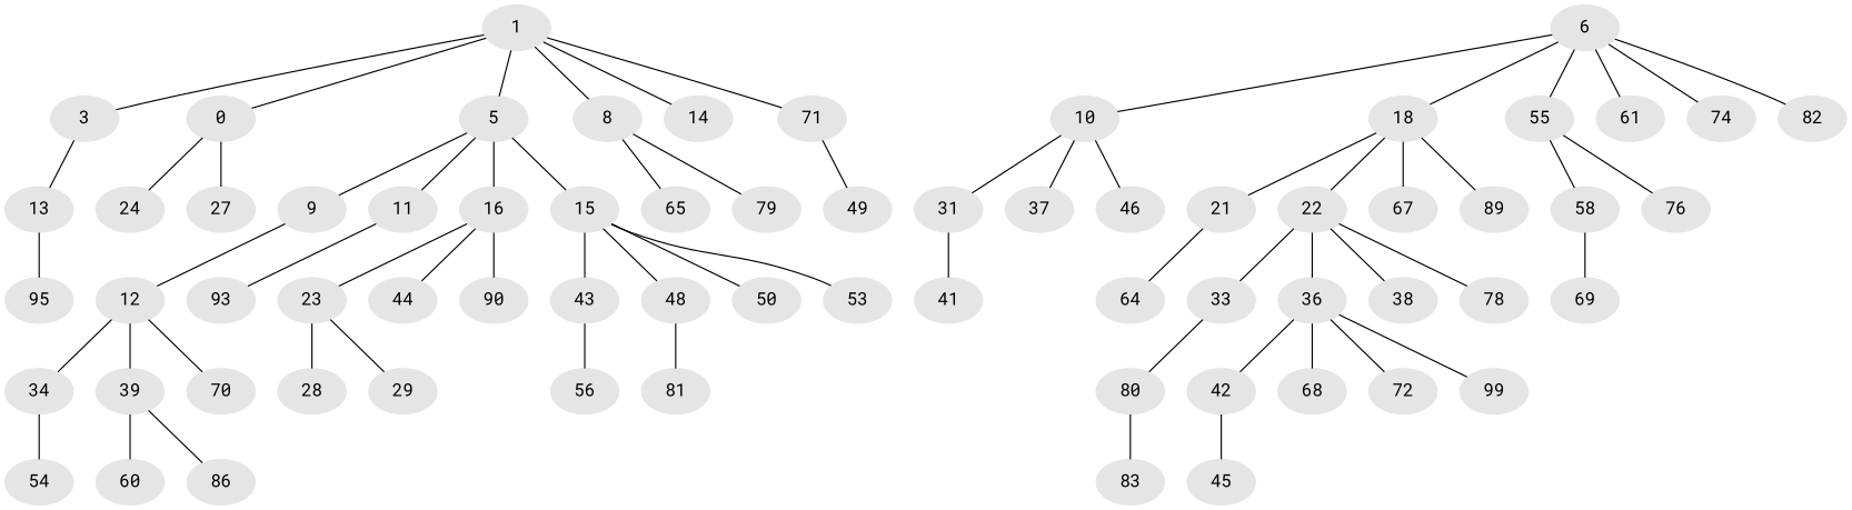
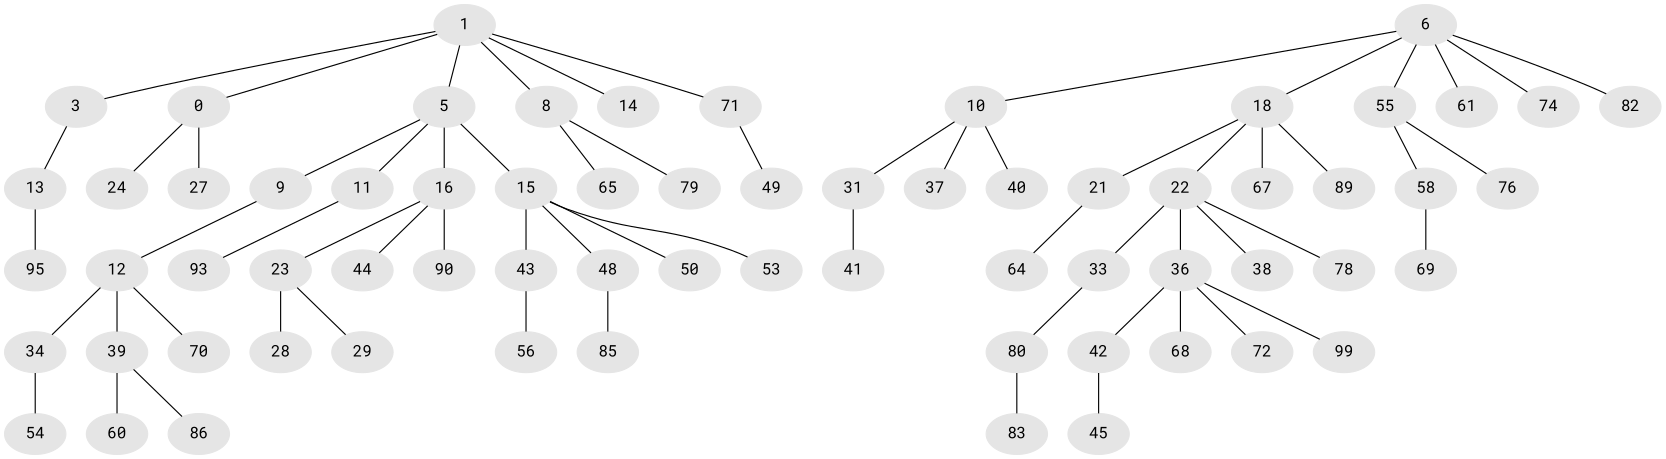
  graph {
    fontname="Roboto Mono"
    node [color=gray90 fontname="Roboto Mono" style=filled]
    edge [fontname="Roboto Mono"]
    1 [super="+2"]
    3 [super="+7"]
    n3 [label=0 super="+15"]
    5 [super="+66"]
    8 [super="+87"]
    14 [super="+40"]
    71
    13 [super="+59"]
    24
    27
    9
    11 [super="+62"]
    16 [super="+17"]
    n14 [label=15 super="+30"]
    65
    79
    49 [super="+63"]
    6 [super="+26"]
    10 [super="+20"]
    18 [super="+19"]
    55 [super="+96"]
    61
    74 [super="+75"]
    82 [super="+94"]
    95
    12 [super="+57"]
    93
    23 [super="+98"]
    44
    90
    43
    48 [super="+52"]
    50
    53
    31
    37
-   46 [super="+85"]
+   46 [super="+85" label=40]
    21 [super="+35"]
    22 [super="+32"]
    67
    89
    58 [super="+77"]
    76
    34
    39
    70
    41 [super="+47"]
    54
    60
    86 [super="+92"]
    28
    29
    64 [super="+84"]
    33 [super="+51"]
    36 [super="+88"]
    38
    78
    80
    42
    68
    72
    99
    56 [super="+73"]
-   81
+   81 [label=85]
    83 [super="+97"]
    45 [super="+91"]
    69
    1 -- 3
    1 -- n3
    1 -- 5
    1 -- 8
    1 -- 14
    1 -- 71
    3 -- 13
    n3 -- 24
    n3 -- 27
    5 -- 9
    5 -- 11
    5 -- 16
    5 -- n14
    8 -- 65
    8 -- 79
    71 -- 49
    13 -- 95
    9 -- 12
    11 -- 93
    16 -- 23
    16 -- 44
    16 -- 90
    n14 -- 43
    n14 -- 48
    n14 -- 50
    n14 -- 53
    6 -- 10
    6 -- 18
    6 -- 55
    6 -- 61
    6 -- 74
    6 -- 82
    10 -- 31
    10 -- 37
    10 -- 46
    18 -- 21
    18 -- 22
    18 -- 67
    18 -- 89
    55 -- 58
    55 -- 76
    12 -- 34
    12 -- 39
    12 -- 70
    23 -- 28
    23 -- 29
    43 -- 56
    48 -- 81
    31 -- 41
    21 -- 64
    22 -- 33
    22 -- 36
    22 -- 38
    22 -- 78
    58 -- 69
    34 -- 54
    39 -- 60
    39 -- 86
    33 -- 80
    36 -- 42
    36 -- 68
    36 -- 72
    36 -- 99
    80 -- 83
    42 -- 45
  }
